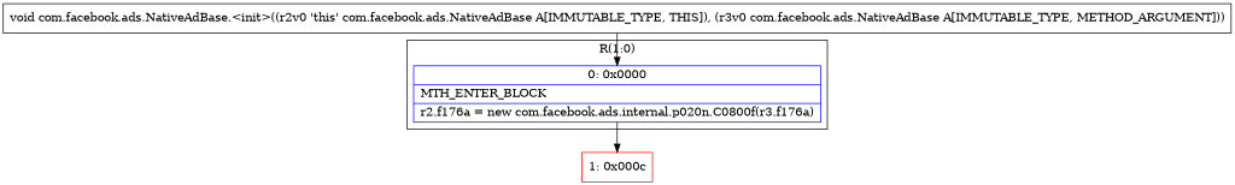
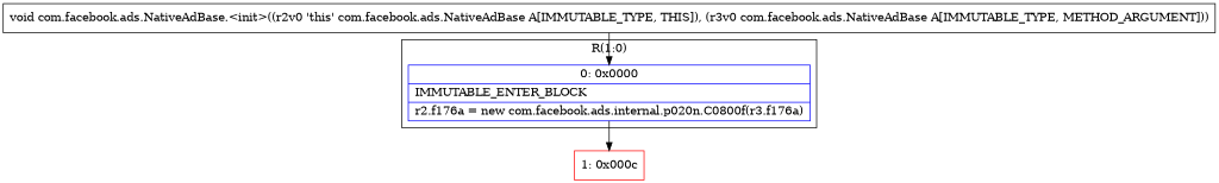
  digraph {
    node [shape=record]
-   n1 [color=blue label="{0\:\ 0x0000|MTH_ENTER_BLOCK\l|r2.f176a = new com.facebook.ads.internal.p020n.C0800f(r3.f176a)\l}"]
+   n1 [color=blue label="{0\:\ 0x0000|IMMUTABLE_ENTER_BLOCK\l|r2.f176a = new com.facebook.ads.internal.p020n.C0800f(r3.f176a)\l}"]
    n2 [color=red label="{1\:\ 0x000c}"]
    n3 [label="{void com.facebook.ads.NativeAdBase.\<init\>((r2v0 'this' com.facebook.ads.NativeAdBase A[IMMUTABLE_TYPE, THIS]), (r3v0 com.facebook.ads.NativeAdBase A[IMMUTABLE_TYPE, METHOD_ARGUMENT])) }"]
    subgraph cluster_1 {
      label="R(1:0)"
      n1
    }
    n1 -> n2
    n3 -> n1
  }
